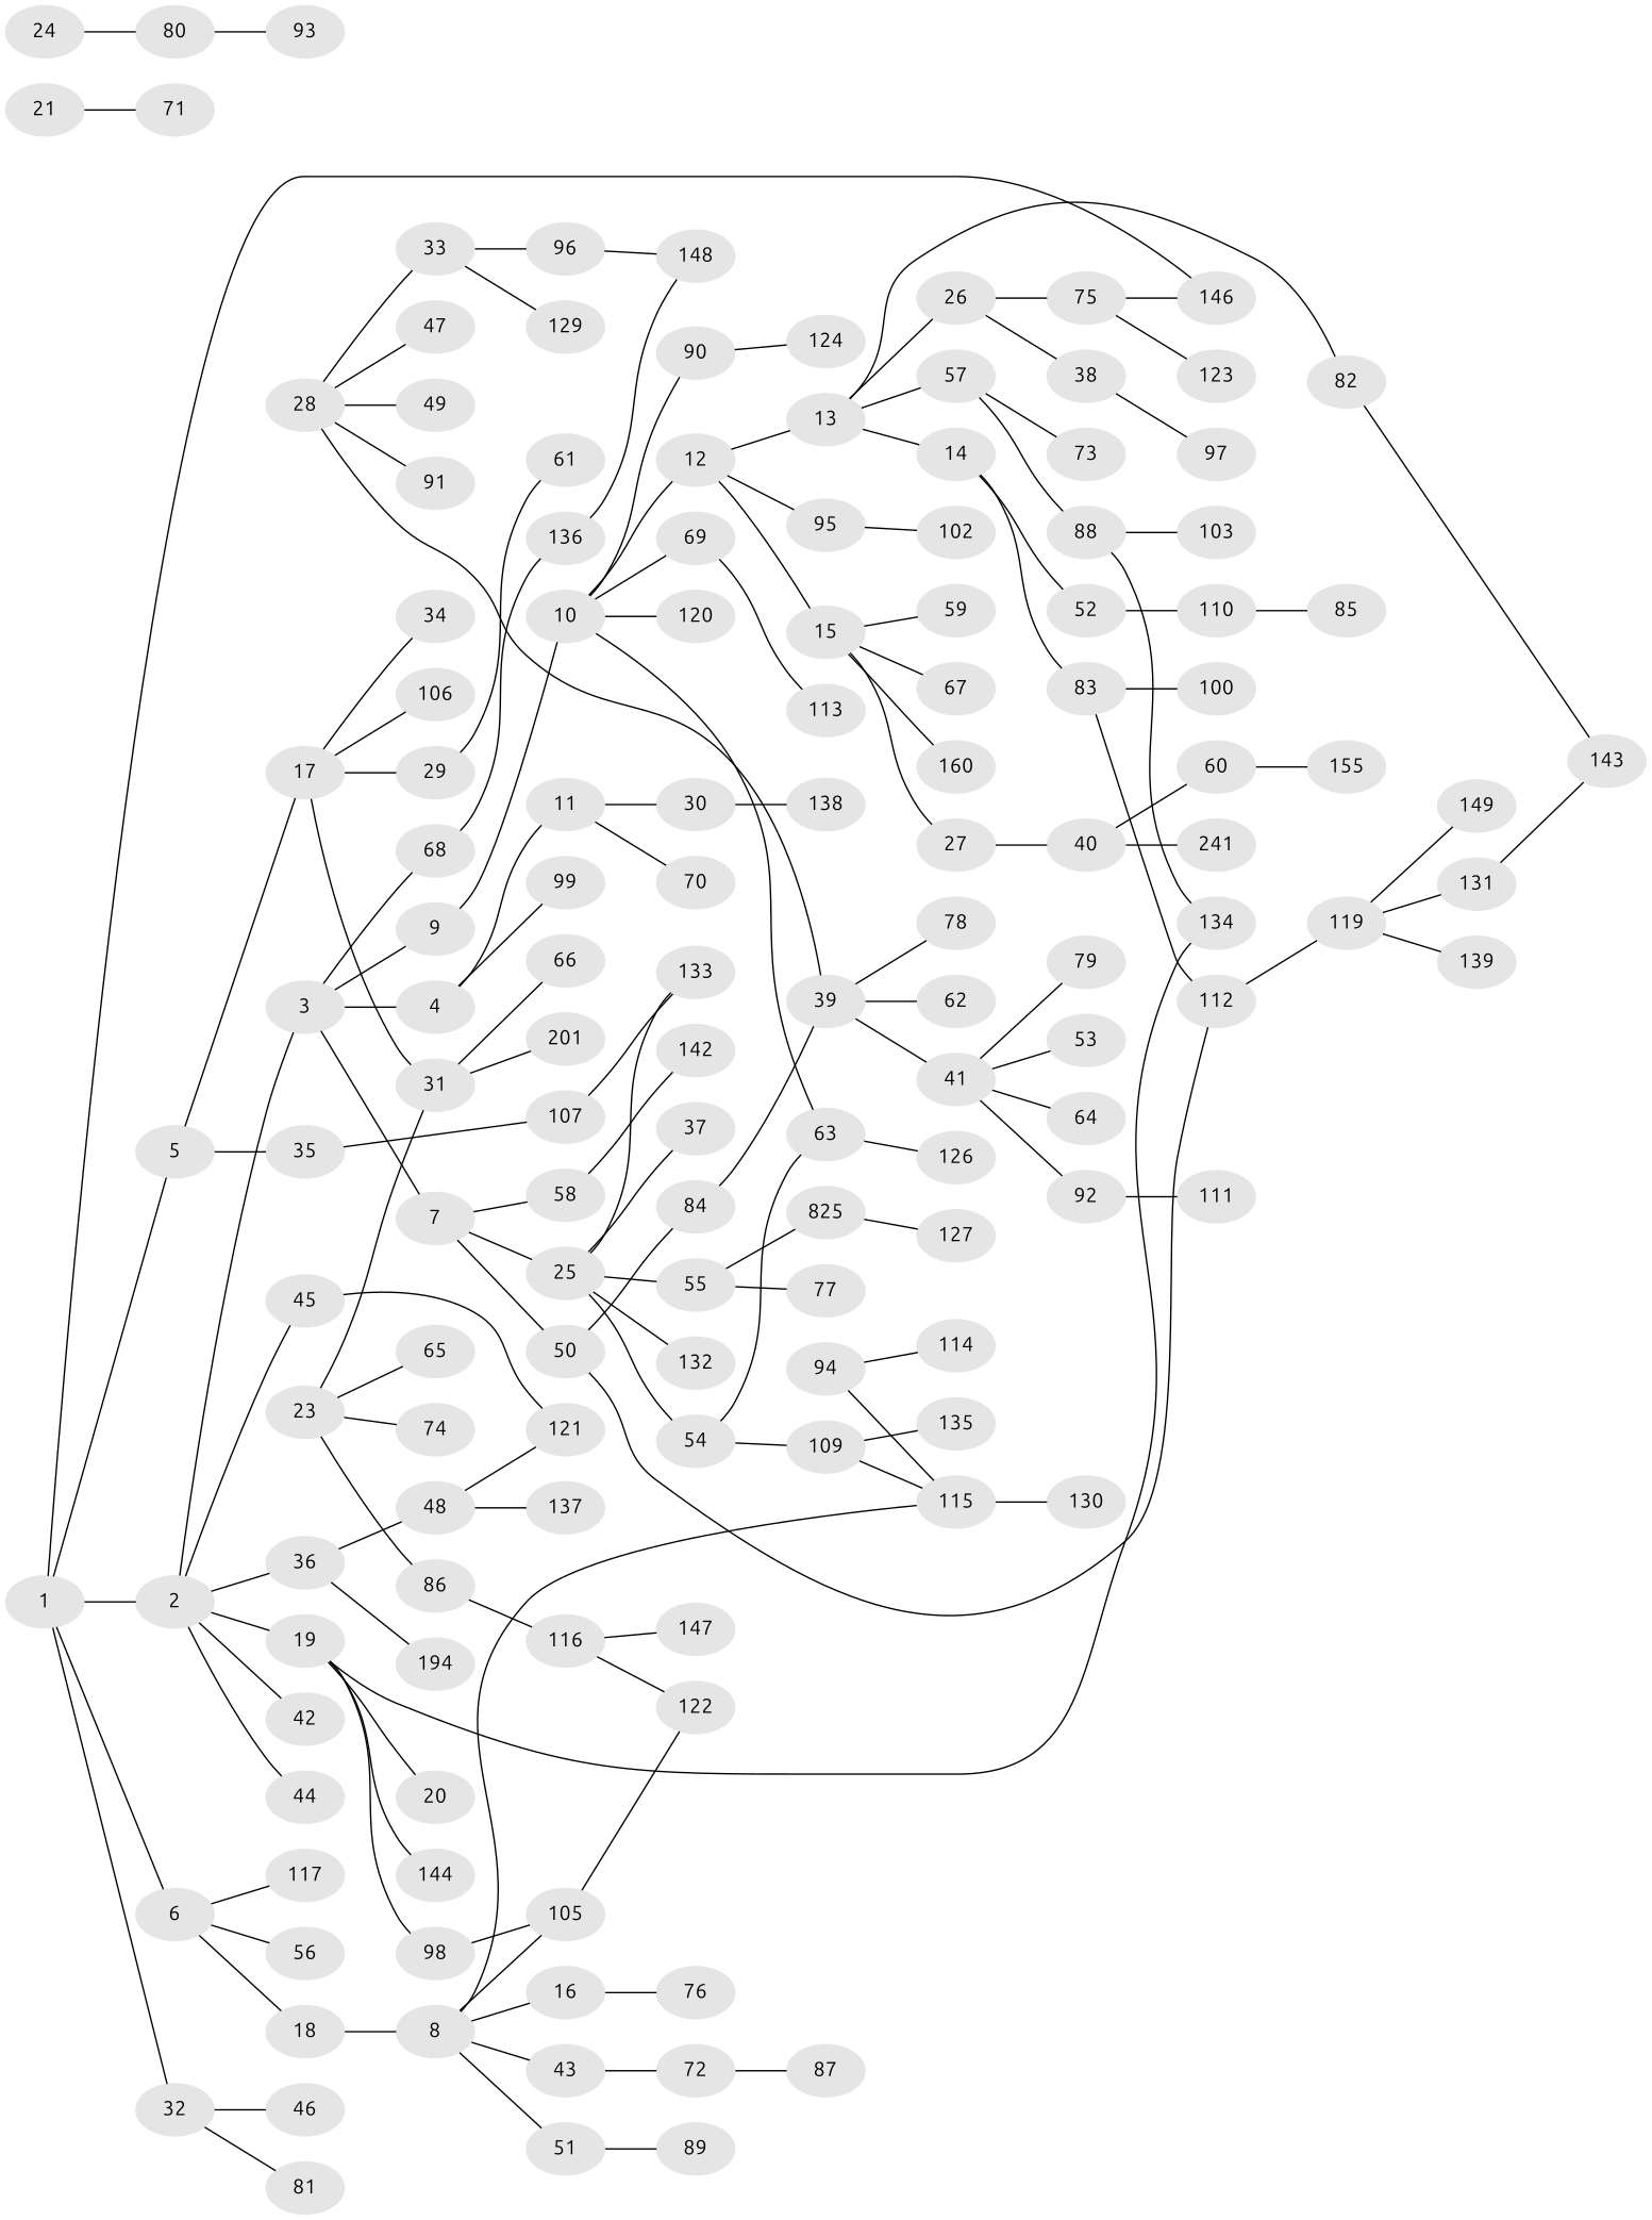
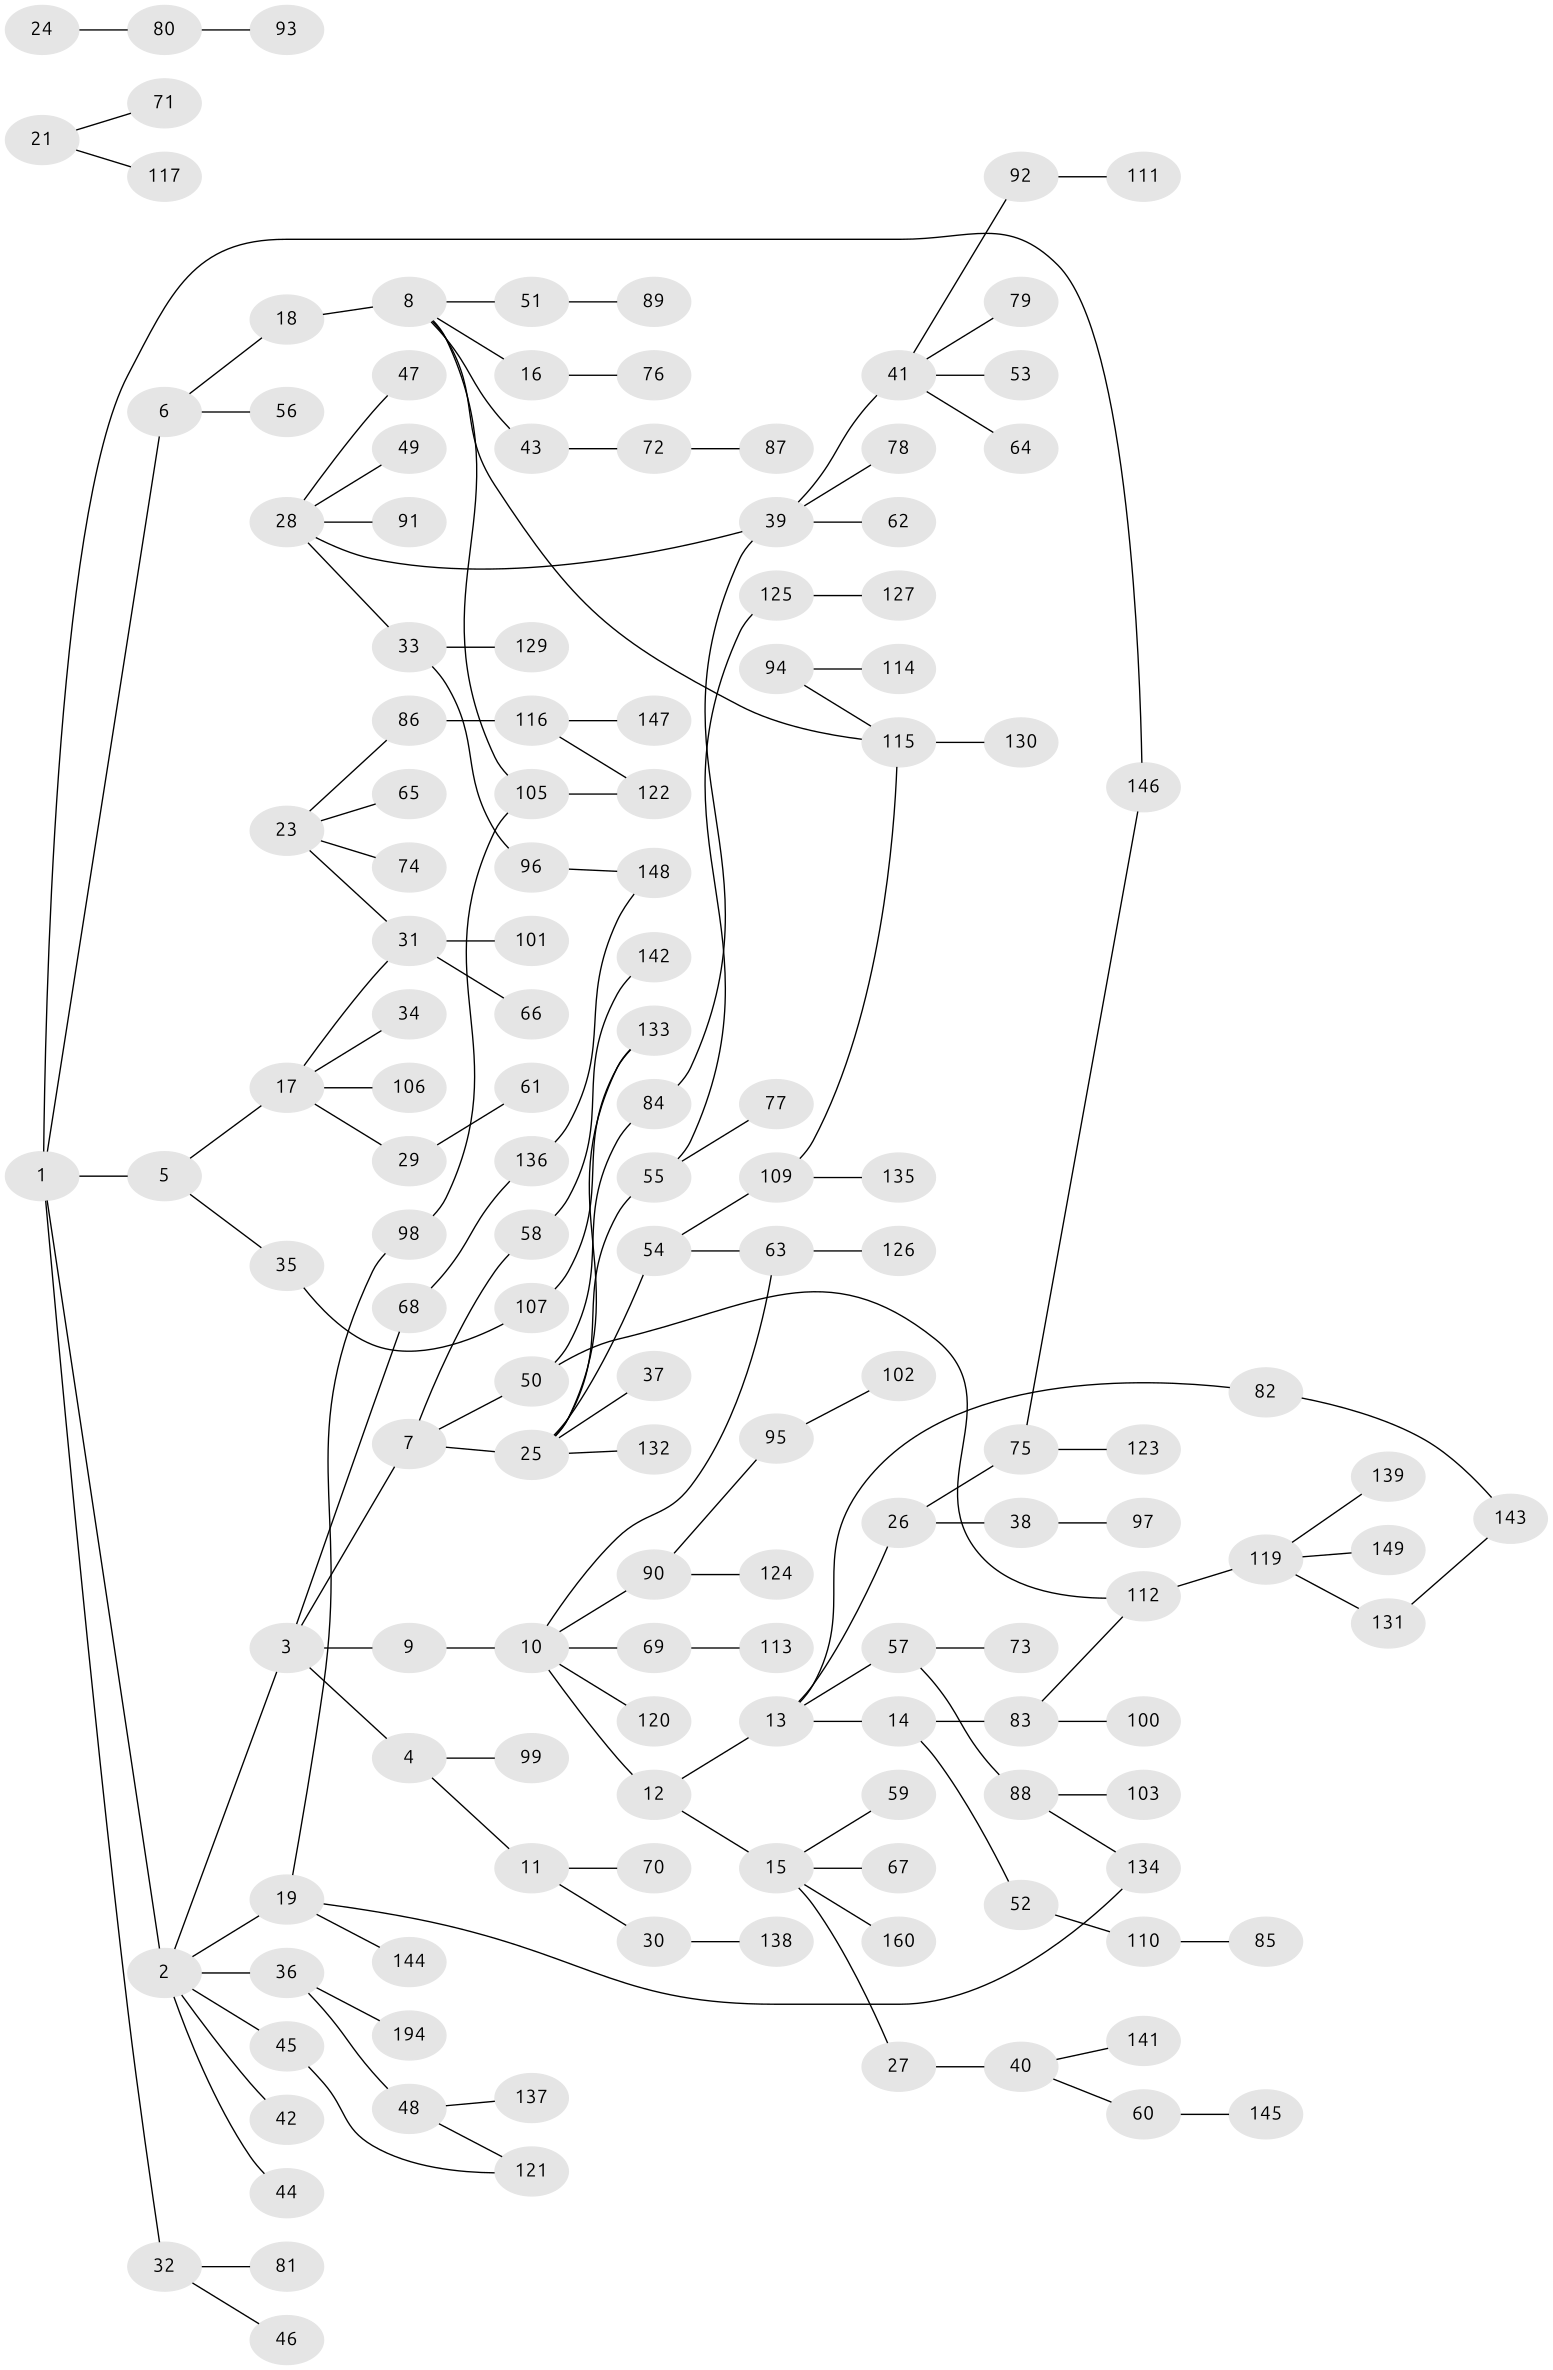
  graph {
    fontname=Ubuntu
    rankdir=LR
    node [color=gray90 fontname=Ubuntu style=filled]
    edge [fontname=Ubuntu]
    1
    2
    5
    6
    32
    146
    3
    19
    36
    42
    44
    45
    17
    35
    18
    56
    46
    81
    4
    7
    9
    68
-   20
    98
    134
    144
    48
    n28 [label=194]
    121
    11
    99
    25
    50
    58
    10
    136
    30
    70
    29
    34
    106
    31
    107
    8
    16
    43
    51
    105
    115
    21
    71
    117
    37
    54
    55
    132
    133
    84
    112
    142
    76
    72
    89
    122
    130
    12
    63
    69
    90
    120
    13
    15
    126
    113
    95
    124
    138
    14
    26
    57
    82
    27
    59
    67
    n85 [label=160]
    39
    41
    62
    78
    52
    83
    38
    75
    73
    88
    143
    110
    100
    40
    23
    65
    74
    86
    61
    28
    33
    47
    49
    91
    24
    80
    66
-   101 [label=201]
+   101
    116
    93
    109
    77
-   125 [label=825]
+   125
    94
    114
    97
    123
    60
-   141 [label=241]
+   141
    96
    129
    148
    137
    53
    64
    79
    92
-   145 [label=155]
+   145
    111
    87
    119
    85
    135
    127
    103
    131
    139
    149
    147
    102
    1 -- 2
    1 -- 5
    1 -- 6
    1 -- 32
    1 -- 146
    2 -- 3
    2 -- 19
    2 -- 36
    2 -- 42
    2 -- 44
    2 -- 45
    5 -- 17
    5 -- 35
    6 -- 18
    6 -- 56
    32 -- 46
    32 -- 81
    3 -- 4
    3 -- 7
    3 -- 9
    3 -- 68
-   19 -- 20
    19 -- 98
    19 -- 134
    19 -- 144
    36 -- 48
    36 -- n28
    45 -- 121
    17 -- 29
    17 -- 34
    17 -- 106
    17 -- 31
    35 -- 107
    18 -- 8
    4 -- 11
    4 -- 99
    7 -- 25
    7 -- 50
    7 -- 58
    9 -- 10
    68 -- 136
    98 -- 105
    48 -- 121
    48 -- 137
    11 -- 30
    11 -- 70
    25 -- 37
    25 -- 54
    25 -- 55
    25 -- 132
    25 -- 133
    50 -- 84
    50 -- 112
    58 -- 142
    10 -- 12
    10 -- 63
    10 -- 69
    10 -- 90
    10 -- 120
    136 -- 148
    30 -- 138
    29 -- 61
    31 -- 66
    31 -- 101
    107 -- 133
    8 -- 16
    8 -- 43
    8 -- 51
    8 -- 105
    8 -- 115
    16 -- 76
    43 -- 72
    51 -- 89
    105 -- 122
    115 -- 130
    21 -- 71
-   6 -- 117
+   21 -- 117
    54 -- 63
    54 -- 109
    55 -- 77
    55 -- 125
    84 -- 39
    112 -- 119
    72 -- 87
    12 -- 13
    12 -- 15
    63 -- 126
    69 -- 113
-   12 -- 95
+   90 -- 95
    90 -- 124
    13 -- 14
    13 -- 26
    13 -- 57
    13 -- 82
    15 -- 27
    15 -- 59
    15 -- 67
    15 -- n85
    95 -- 102
    14 -- 52
    14 -- 83
    26 -- 38
    26 -- 75
    57 -- 73
    57 -- 88
    82 -- 143
    27 -- 40
    39 -- 41
    39 -- 62
    39 -- 78
    41 -- 53
    41 -- 64
    41 -- 79
    41 -- 92
    52 -- 110
    83 -- 112
    83 -- 100
    38 -- 97
    75 -- 146
    75 -- 123
    88 -- 134
    88 -- 103
    110 -- 85
    40 -- 60
    40 -- 141
    23 -- 31
    23 -- 65
    23 -- 74
    23 -- 86
    86 -- 116
    28 -- 39
    28 -- 33
    28 -- 47
    28 -- 49
    28 -- 91
    33 -- 96
    33 -- 129
    24 -- 80
    80 -- 93
    116 -- 122
    116 -- 147
    109 -- 115
    109 -- 135
    125 -- 127
    94 -- 115
    94 -- 114
    60 -- 145
    96 -- 148
    92 -- 111
    119 -- 131
    119 -- 139
    119 -- 149
    131 -- 143
  }
